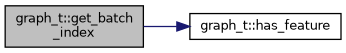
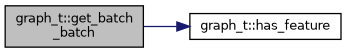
  digraph {
    rankdir=LR
    node [color=black fontname=Helvetica fontsize=10 shape=record style=filled]
-   n1 [fillcolor=grey75 fontcolor=black height=0.2 label="graph_t::get_batch\l_index" width=0.4]
+   n1 [fillcolor=grey75 fontcolor=black height=0.2 label="graph_t::get_batch\l_batch" width=0.4]
    n2 [fillcolor=white height=0.2 label="graph_t::has_feature" width=0.4]
    n1 -> n2 [color=midnightblue fontname=Helvetica fontsize=10 labelfontname=Helvetica labelfontsize=10 style=solid]
  }
